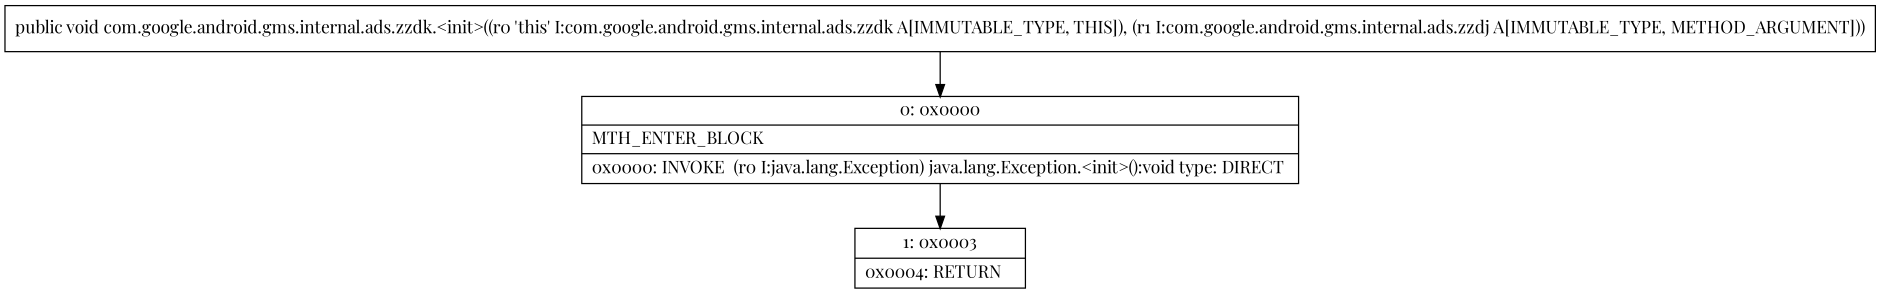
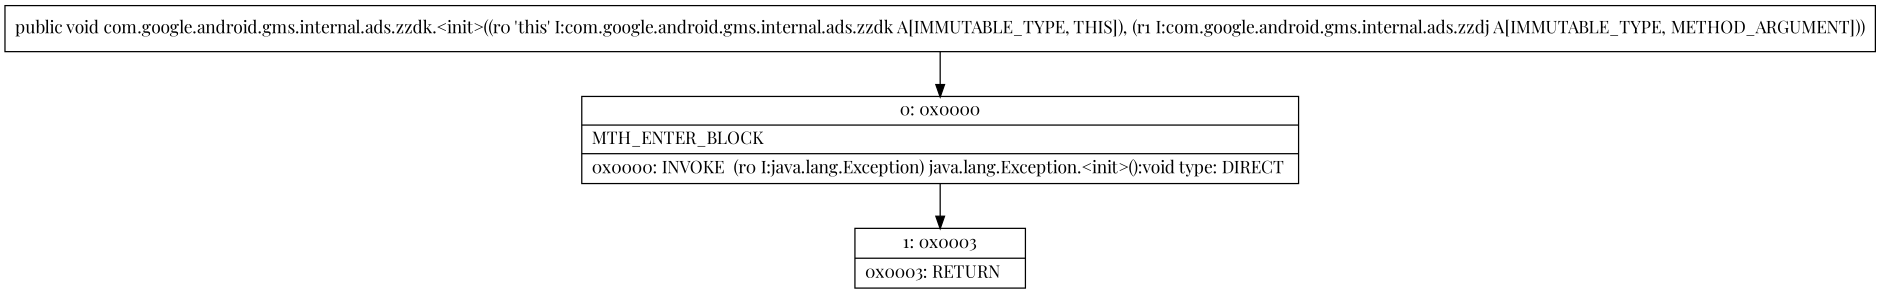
  digraph {
    fontname="Playfair Display"
    node [shape=record fontname="Playfair Display"]
    edge [fontname="Playfair Display"]
    n1 [label="{0\:\ 0x0000|MTH_ENTER_BLOCK\l|0x0000: INVOKE  (r0 I:java.lang.Exception) java.lang.Exception.\<init\>():void type: DIRECT \l}"]
-   n2 [label="{1\:\ 0x0003|0x0004: RETURN   \l}"]
+   n2 [label="{1\:\ 0x0003|0x0003: RETURN   \l}"]
    n3 [label="{public void com.google.android.gms.internal.ads.zzdk.\<init\>((r0 'this' I:com.google.android.gms.internal.ads.zzdk A[IMMUTABLE_TYPE, THIS]), (r1 I:com.google.android.gms.internal.ads.zzdj A[IMMUTABLE_TYPE, METHOD_ARGUMENT])) }"]
    n1 -> n2
    n3 -> n1
  }
